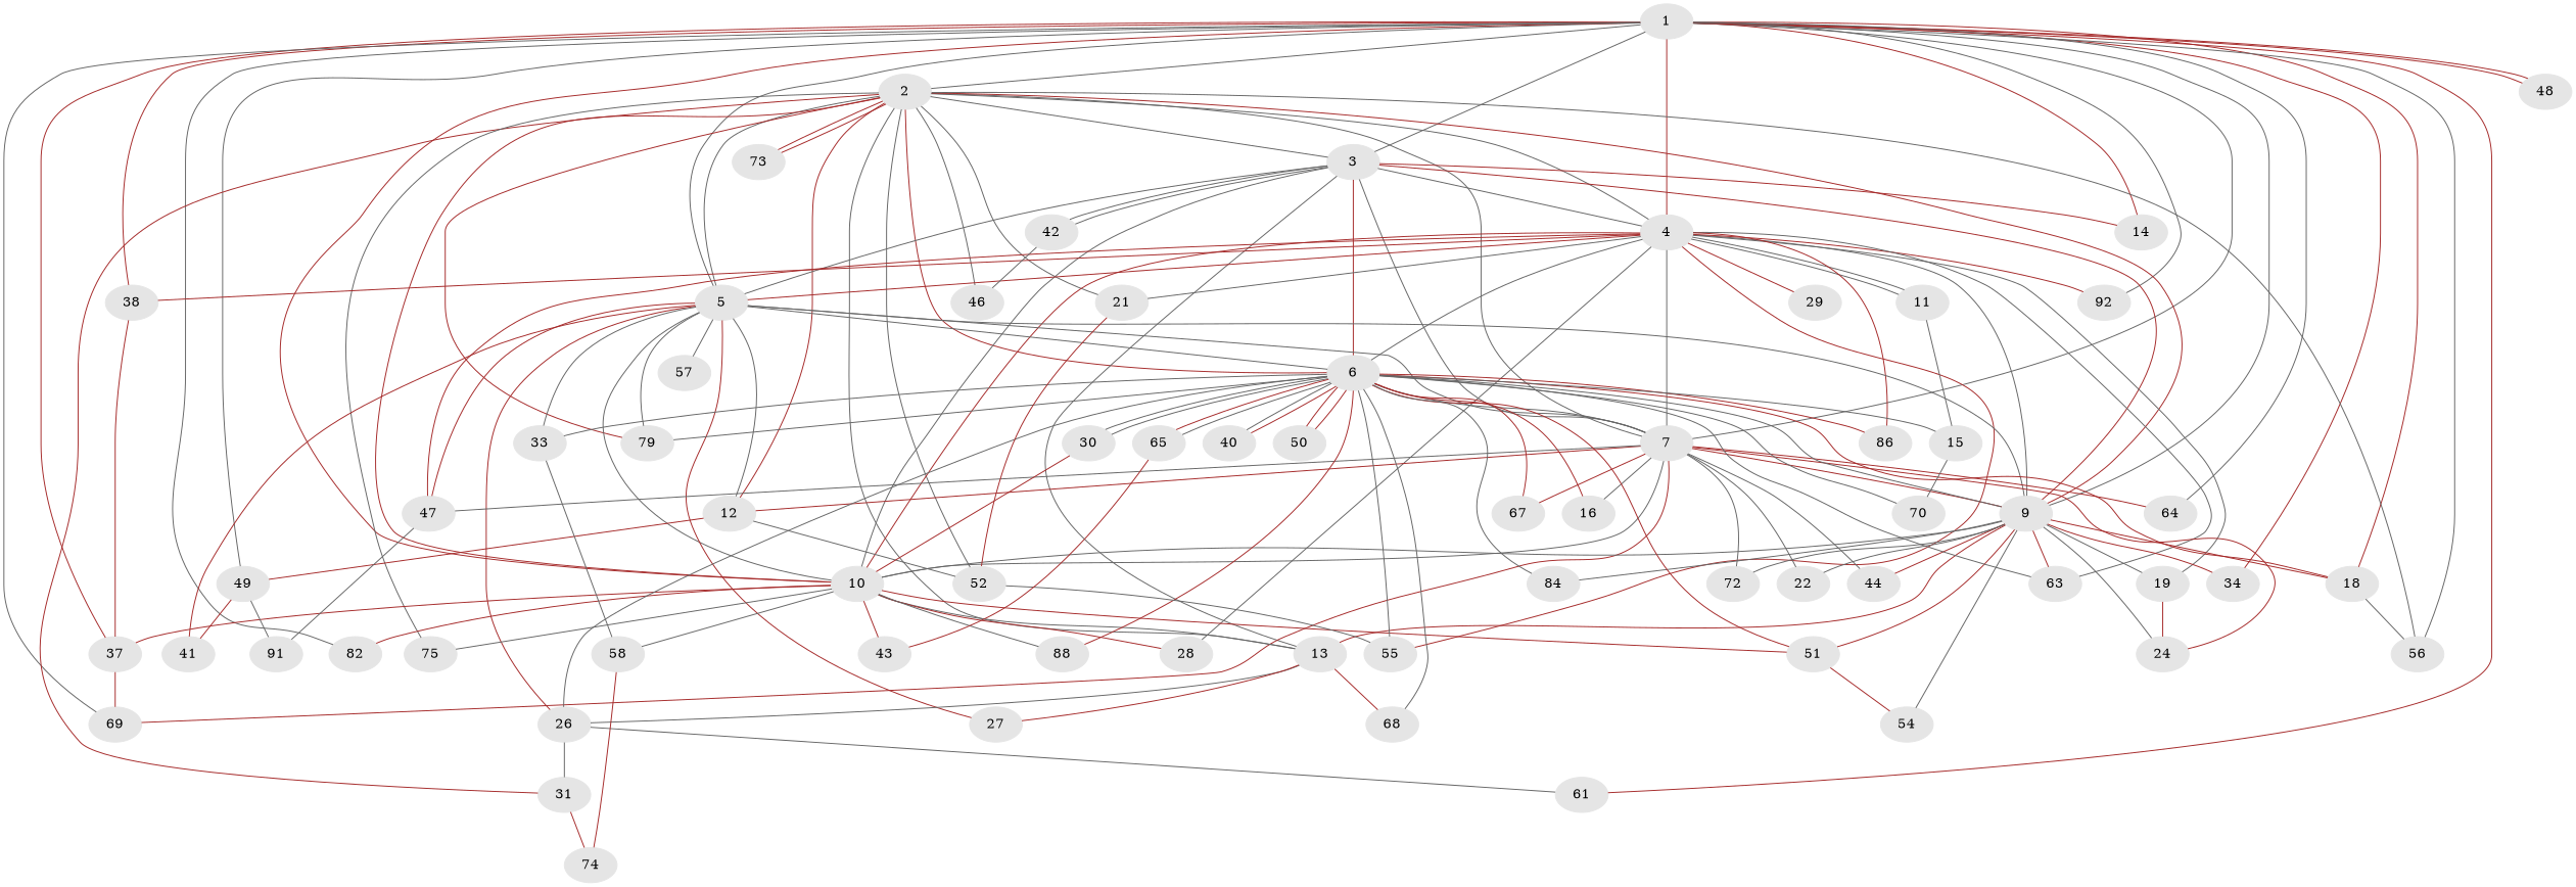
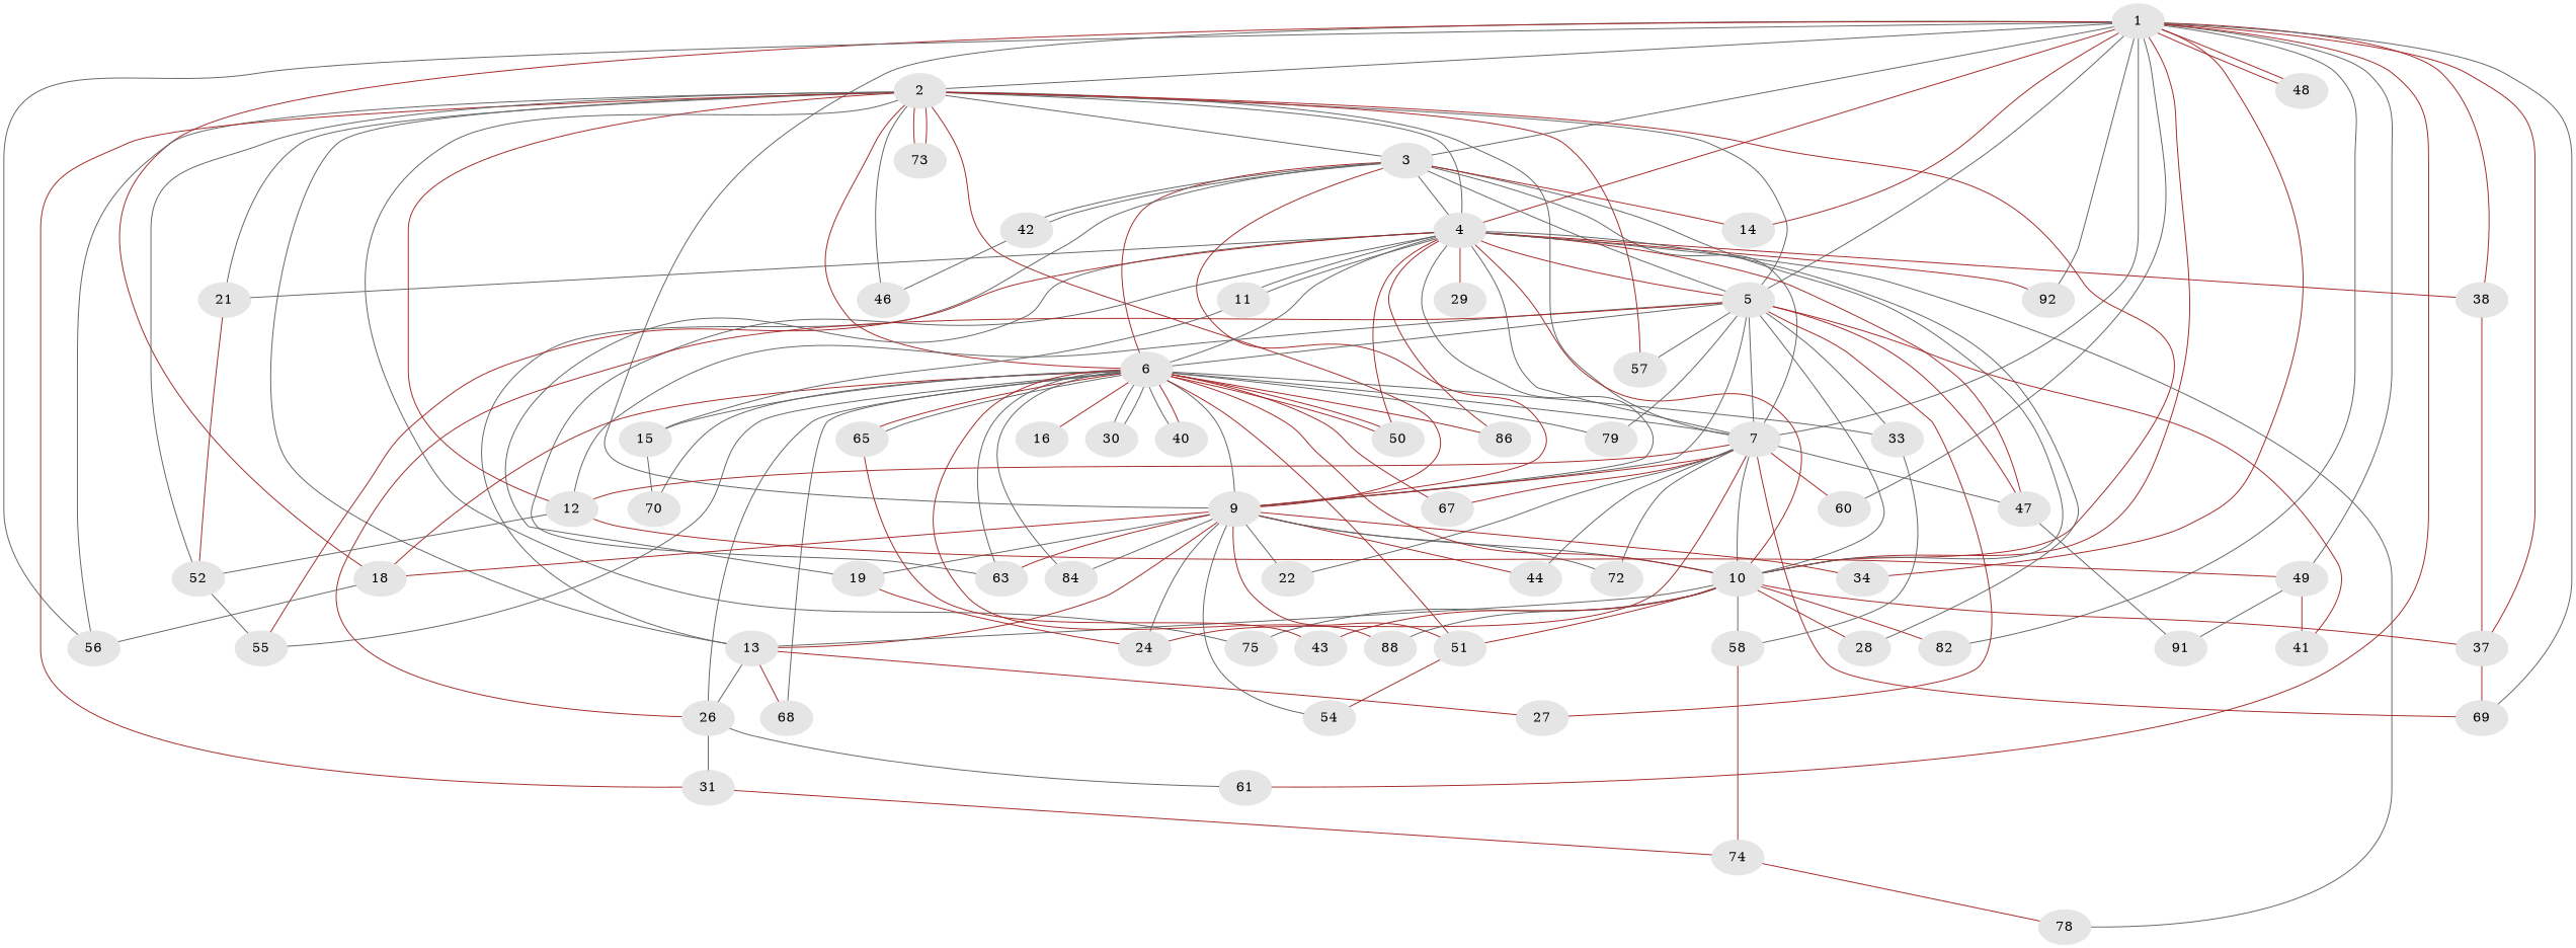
  graph {
    node [color=gray90 style=filled]
    edge [color=gray40]
    1 [super="+85"]
    2 [super="+25"]
    3
    4 [super="+8"]
    5 [super="+23"]
    7 [super="+30"]
    9 [super="+53"]
    10 [super="+71"]
    14 [super="+17"]
    18
    34
    37 [super="+62"]
    38
    n14 [label=49]
    48
    56 [super="+90"]
    61
-   64
+   64 [label=60]
    69 [super="+80"]
    82
    92
    6 [super="+76"]
    12 [super="+22"]
    13 [super="+45"]
    21
    31
    46
    57
    73
    75
    52
    42
    29
    11
    19
    28
    47 [super="+66"]
    50 [super="+60"]
    55 [super="+79"]
    63 [super="+83"]
+   78
    86
    26 [super="+49"]
    27
    33
    41
    n47 [label=79]
    15
    16 [super="+20"]
    n50 [label=30]
    40
    51 [super="+81"]
    65
    67
    68 [super="+77"]
    70
    84
    88
    24 [super="+59"]
    n60 [label=22]
    44
    72
    54
    43
    58
    91
    74
    1 -- 2
    1 -- 3
    1 -- 4 [color=brown weight=3]
    1 -- 5
    1 -- 7
    1 -- 9
    1 -- 10 [color=brown]
    1 -- 14 [color=brown]
    1 -- 18 [color=brown]
    1 -- 34 [color=brown]
    1 -- 37 [color=brown]
    1 -- 38 [color=brown]
    1 -- n14
    1 -- 48 [color=brown]
    1 -- 48 [color=brown]
    1 -- 56
    1 -- 61 [color=brown]
    1 -- 64
    1 -- 69
    1 -- 82
    1 -- 92
    2 -- 3
    2 -- 4 [weight=2]
    2 -- 5
    2 -- 7
    2 -- 9 [color=brown]
    2 -- 10 [color=brown]
    2 -- 56
    2 -- 6 [color=brown]
    2 -- 12 [color=brown]
    2 -- 13
    2 -- 21
    2 -- 31 [color=brown]
    2 -- 46
-   2 -- n47 [color=brown]
+   2 -- 57 [color=brown]
    2 -- 73 [color=brown]
    2 -- 73 [color=brown]
    2 -- 75
    2 -- 52
    3 -- 4 [weight=2]
    3 -- 5
    3 -- 7
    3 -- 9 [color=brown]
    3 -- 10
    3 -- 14 [color=brown]
    3 -- 6 [color=brown]
    3 -- 13
    3 -- 42
    3 -- 42
    4 -- 5 [color=brown weight=2]
    4 -- 7 [weight=3]
    4 -- 9 [weight=2]
    4 -- 10 [color=brown weight=2]
    4 -- 38 [color=brown]
    4 -- 92 [color=brown]
    4 -- 6 [weight=2]
    4 -- 21
    4 -- 29 [color=brown]
    4 -- 11
    4 -- 11
    4 -- 19
    4 -- 28
    4 -- 47 [color=brown]
+   4 -- 50 [color=brown]
    4 -- 55 [color=brown]
    4 -- 63
+   4 -- 78
    4 -- 86 [color=brown]
    5 -- 7
    5 -- 9 [weight=2]
    5 -- 10
    5 -- 6
    5 -- 12
    5 -- 57
    5 -- 47 [color=brown]
    5 -- 26 [color=brown]
    5 -- 27 [color=brown]
    5 -- 33
    5 -- 41 [color=brown]
    5 -- n47
    7 -- 9 [color=brown]
    7 -- 10
    7 -- 64 [color=brown]
    7 -- 69 [color=brown]
    7 -- 12 [color=brown]
    7 -- 47
-   7 -- 16 [weight=2]
    7 -- 67 [color=brown]
    7 -- 24 [color=brown]
    7 -- n60
    7 -- 44
    7 -- 72
    9 -- 10
    9 -- 18 [color=brown]
    9 -- 34 [color=brown]
    9 -- 13 [color=brown weight=2]
    9 -- 19
    9 -- 63 [color=brown]
    9 -- 51 [color=brown]
    9 -- 84
    9 -- 24
    9 -- n60
    9 -- 44 [color=brown]
    9 -- 72
    9 -- 54
    10 -- 37 [color=brown]
    10 -- 82 [color=brown]
    10 -- 13
    10 -- 75
    10 -- 28 [color=brown]
    10 -- 51 [color=brown]
    10 -- 88
    10 -- 43 [color=brown]
    10 -- 58
    18 -- 56
    37 -- 69 [color=brown]
    38 -- 37 [color=brown]
    n14 -- 41 [color=brown]
    n14 -- 91
    6 -- 7
    6 -- 9 [weight=2]
-   n50 -- 10 [color=brown]
+   6 -- 10 [color=brown]
    6 -- 18 [color=brown]
    6 -- 50 [color=brown]
    6 -- 50 [color=brown]
    6 -- 55
    6 -- 63
    6 -- 86 [color=brown]
    6 -- 26
    6 -- 33
    6 -- n47
    6 -- 15
    6 -- 16 [color=brown]
    6 -- n50
    6 -- n50
    6 -- 40
    6 -- 40 [color=brown]
    6 -- 51 [color=brown]
    6 -- 65 [color=brown]
    6 -- 65
    6 -- 67 [color=brown]
    6 -- 68
    6 -- 70
    6 -- 84
    6 -- 88 [color=brown]
    12 -- n14 [color=brown]
    12 -- 52
    13 -- 26
    13 -- 27 [color=brown]
    13 -- 68 [color=brown]
    21 -- 52 [color=brown]
    31 -- 74 [color=brown]
    52 -- 55
    42 -- 46
    11 -- 15
    19 -- 24 [color=brown]
    47 -- 91
    26 -- 61
    26 -- 31
    33 -- 58
    15 -- 70
    51 -- 54 [color=brown]
    65 -- 43 [color=brown]
    58 -- 74 [color=brown]
+   74 -- 78 [color=brown]
  }
